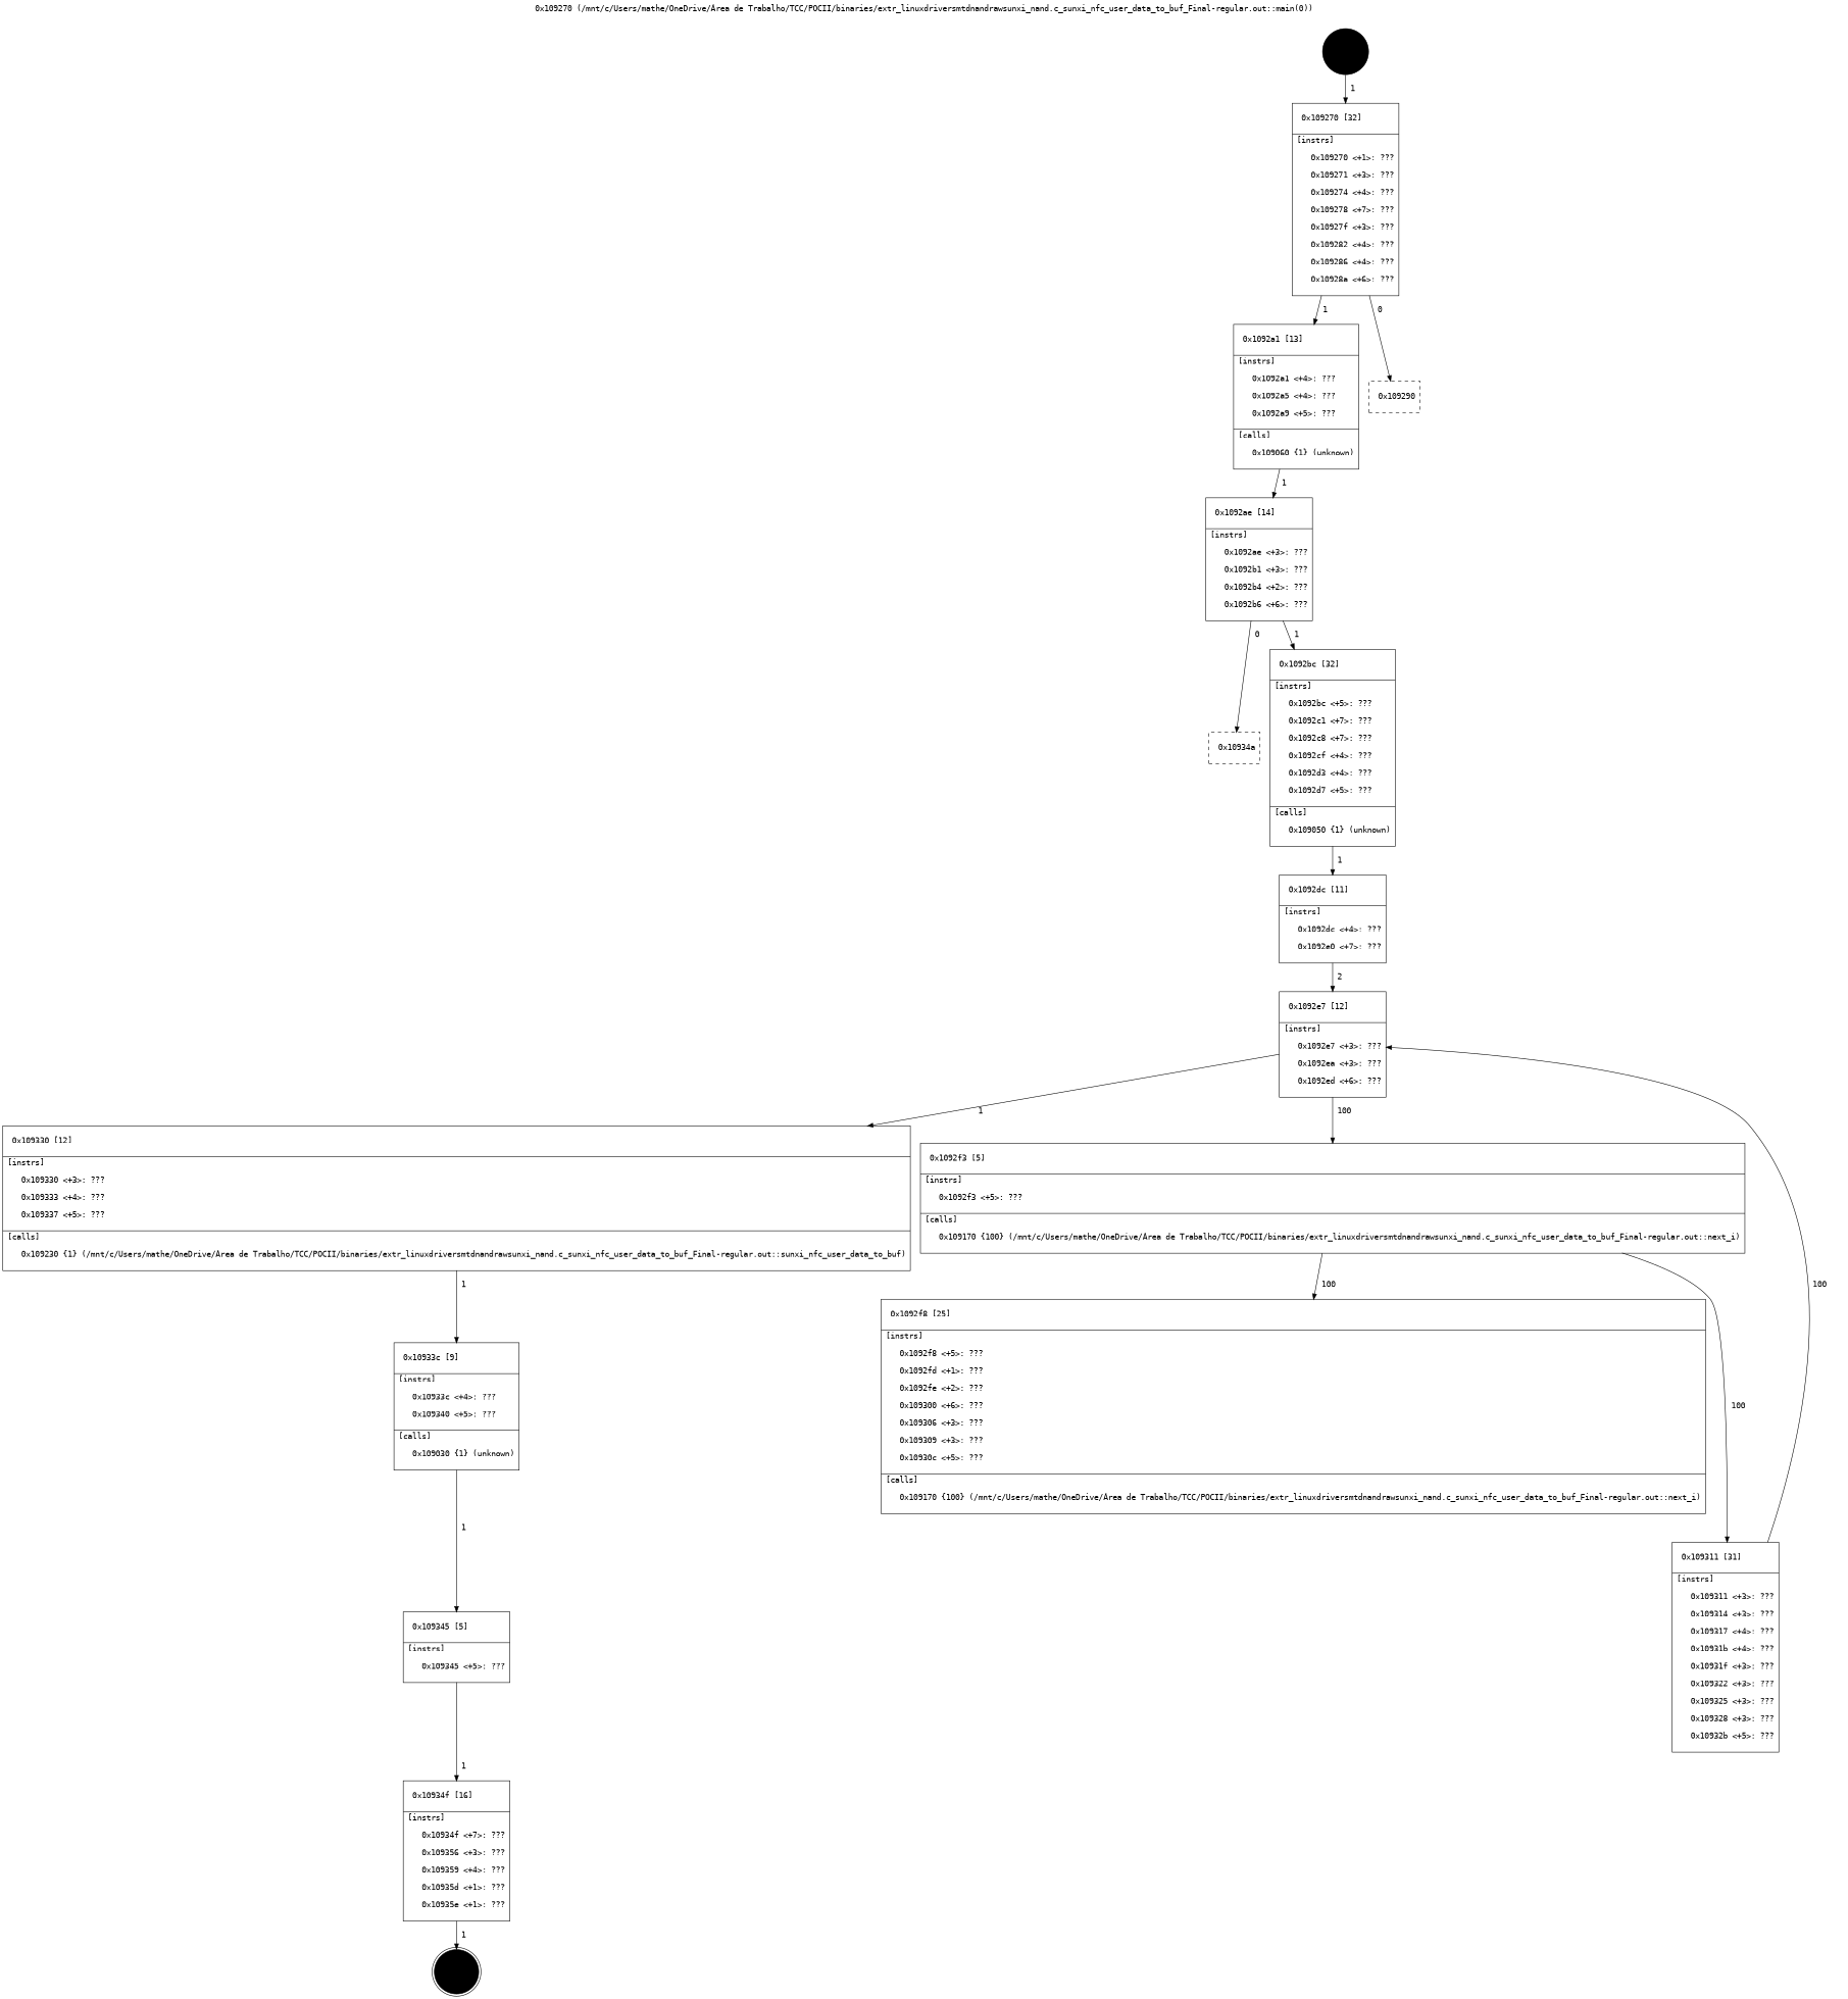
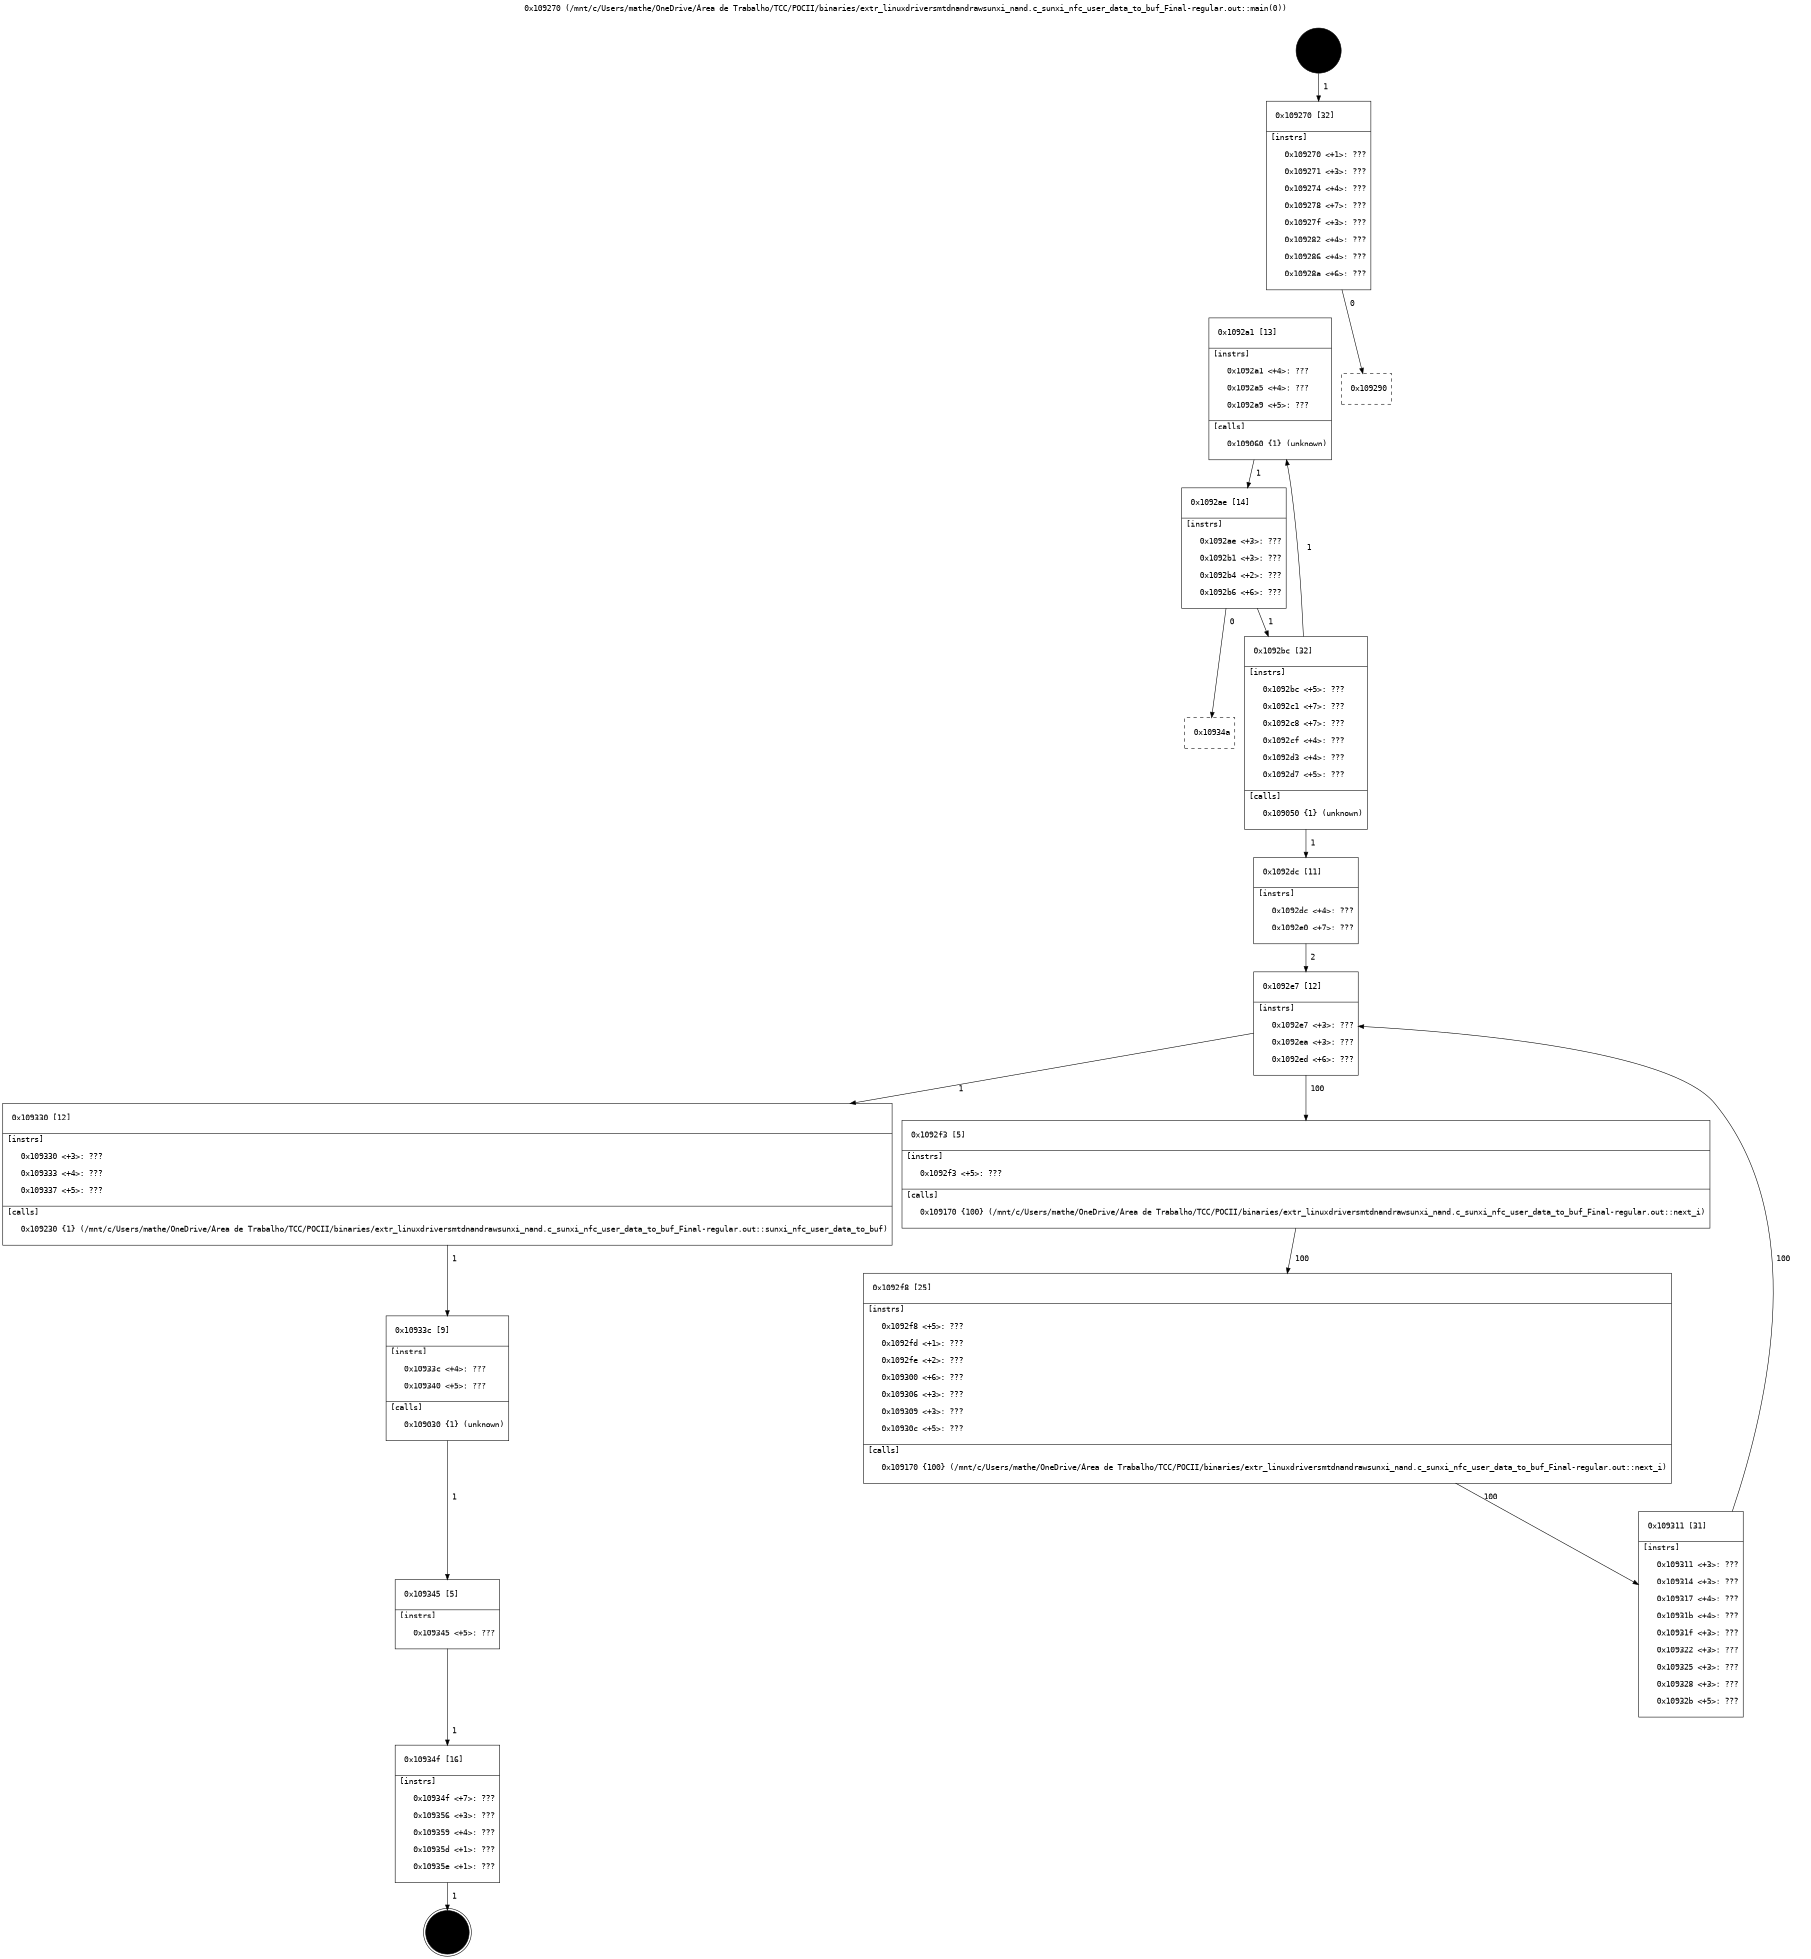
  digraph {
    fontname="DejaVu Sans Mono"
    label="0x109270 (/mnt/c/Users/mathe/OneDrive/Área de Trabalho/TCC/POCII/binaries/extr_linuxdriversmtdnandrawsunxi_nand.c_sunxi_nfc_user_data_to_buf_Final-regular.out::main(0))"
    labelloc=t
    node [fontname="DejaVu Sans Mono" shape=record]
    edge [fontname="DejaVu Sans Mono"]
    Entry [fillcolor=black height=0.3 shape=circle style=filled width=0.3]
    n2 [label="{\n     0x109270 [32]\l\n     | [instrs]\l\n     &nbsp;&nbsp;0x109270 \<+1\>: ???\l\n     &nbsp;&nbsp;0x109271 \<+3\>: ???\l\n     &nbsp;&nbsp;0x109274 \<+4\>: ???\l\n     &nbsp;&nbsp;0x109278 \<+7\>: ???\l\n     &nbsp;&nbsp;0x10927f \<+3\>: ???\l\n     &nbsp;&nbsp;0x109282 \<+4\>: ???\l\n     &nbsp;&nbsp;0x109286 \<+4\>: ???\l\n     &nbsp;&nbsp;0x10928a \<+6\>: ???\l\n  }"]
    n3 [label="{\n     0x1092a1 [13]\l\n     | [instrs]\l\n     &nbsp;&nbsp;0x1092a1 \<+4\>: ???\l\n     &nbsp;&nbsp;0x1092a5 \<+4\>: ???\l\n     &nbsp;&nbsp;0x1092a9 \<+5\>: ???\l\n     | [calls]\l\n     &nbsp;&nbsp;0x109060 \{1\} (unknown)\l\n  }"]
    n4 [label="{\n     0x109290\l\n  }" style=dashed]
    n5 [label="{\n     0x1092ae [14]\l\n     | [instrs]\l\n     &nbsp;&nbsp;0x1092ae \<+3\>: ???\l\n     &nbsp;&nbsp;0x1092b1 \<+3\>: ???\l\n     &nbsp;&nbsp;0x1092b4 \<+2\>: ???\l\n     &nbsp;&nbsp;0x1092b6 \<+6\>: ???\l\n  }"]
    n6 [label="{\n     0x10934a\l\n  }" style=dashed]
    n7 [label="{\n     0x1092bc [32]\l\n     | [instrs]\l\n     &nbsp;&nbsp;0x1092bc \<+5\>: ???\l\n     &nbsp;&nbsp;0x1092c1 \<+7\>: ???\l\n     &nbsp;&nbsp;0x1092c8 \<+7\>: ???\l\n     &nbsp;&nbsp;0x1092cf \<+4\>: ???\l\n     &nbsp;&nbsp;0x1092d3 \<+4\>: ???\l\n     &nbsp;&nbsp;0x1092d7 \<+5\>: ???\l\n     | [calls]\l\n     &nbsp;&nbsp;0x109050 \{1\} (unknown)\l\n  }"]
    n8 [label="{\n     0x1092dc [11]\l\n     | [instrs]\l\n     &nbsp;&nbsp;0x1092dc \<+4\>: ???\l\n     &nbsp;&nbsp;0x1092e0 \<+7\>: ???\l\n  }"]
    n9 [label="{\n     0x1092e7 [12]\l\n     | [instrs]\l\n     &nbsp;&nbsp;0x1092e7 \<+3\>: ???\l\n     &nbsp;&nbsp;0x1092ea \<+3\>: ???\l\n     &nbsp;&nbsp;0x1092ed \<+6\>: ???\l\n  }"]
    Exit [fillcolor=black height=0.3 peripheries=2 shape=circle style=filled width=0.3]
    n11 [label="{\n     0x109330 [12]\l\n     | [instrs]\l\n     &nbsp;&nbsp;0x109330 \<+3\>: ???\l\n     &nbsp;&nbsp;0x109333 \<+4\>: ???\l\n     &nbsp;&nbsp;0x109337 \<+5\>: ???\l\n     | [calls]\l\n     &nbsp;&nbsp;0x109230 \{1\} (/mnt/c/Users/mathe/OneDrive/Área de Trabalho/TCC/POCII/binaries/extr_linuxdriversmtdnandrawsunxi_nand.c_sunxi_nfc_user_data_to_buf_Final-regular.out::sunxi_nfc_user_data_to_buf)\l\n  }"]
    n12 [label="{\n     0x1092f3 [5]\l\n     | [instrs]\l\n     &nbsp;&nbsp;0x1092f3 \<+5\>: ???\l\n     | [calls]\l\n     &nbsp;&nbsp;0x109170 \{100\} (/mnt/c/Users/mathe/OneDrive/Área de Trabalho/TCC/POCII/binaries/extr_linuxdriversmtdnandrawsunxi_nand.c_sunxi_nfc_user_data_to_buf_Final-regular.out::next_i)\l\n  }"]
    n13 [label="{\n     0x10933c [9]\l\n     | [instrs]\l\n     &nbsp;&nbsp;0x10933c \<+4\>: ???\l\n     &nbsp;&nbsp;0x109340 \<+5\>: ???\l\n     | [calls]\l\n     &nbsp;&nbsp;0x109030 \{1\} (unknown)\l\n  }"]
    n14 [label="{\n     0x1092f8 [25]\l\n     | [instrs]\l\n     &nbsp;&nbsp;0x1092f8 \<+5\>: ???\l\n     &nbsp;&nbsp;0x1092fd \<+1\>: ???\l\n     &nbsp;&nbsp;0x1092fe \<+2\>: ???\l\n     &nbsp;&nbsp;0x109300 \<+6\>: ???\l\n     &nbsp;&nbsp;0x109306 \<+3\>: ???\l\n     &nbsp;&nbsp;0x109309 \<+3\>: ???\l\n     &nbsp;&nbsp;0x10930c \<+5\>: ???\l\n     | [calls]\l\n     &nbsp;&nbsp;0x109170 \{100\} (/mnt/c/Users/mathe/OneDrive/Área de Trabalho/TCC/POCII/binaries/extr_linuxdriversmtdnandrawsunxi_nand.c_sunxi_nfc_user_data_to_buf_Final-regular.out::next_i)\l\n  }"]
    n15 [label="{\n     0x109345 [5]\l\n     | [instrs]\l\n     &nbsp;&nbsp;0x109345 \<+5\>: ???\l\n  }"]
    n16 [label="{\n     0x109311 [31]\l\n     | [instrs]\l\n     &nbsp;&nbsp;0x109311 \<+3\>: ???\l\n     &nbsp;&nbsp;0x109314 \<+3\>: ???\l\n     &nbsp;&nbsp;0x109317 \<+4\>: ???\l\n     &nbsp;&nbsp;0x10931b \<+4\>: ???\l\n     &nbsp;&nbsp;0x10931f \<+3\>: ???\l\n     &nbsp;&nbsp;0x109322 \<+3\>: ???\l\n     &nbsp;&nbsp;0x109325 \<+3\>: ???\l\n     &nbsp;&nbsp;0x109328 \<+3\>: ???\l\n     &nbsp;&nbsp;0x10932b \<+5\>: ???\l\n  }"]
    n17 [label="{\n     0x10934f [16]\l\n     | [instrs]\l\n     &nbsp;&nbsp;0x10934f \<+7\>: ???\l\n     &nbsp;&nbsp;0x109356 \<+3\>: ???\l\n     &nbsp;&nbsp;0x109359 \<+4\>: ???\l\n     &nbsp;&nbsp;0x10935d \<+1\>: ???\l\n     &nbsp;&nbsp;0x10935e \<+1\>: ???\l\n  }"]
    Entry -> n2 [label=" 1"]
-   n2 -> n3 [label=" 1"]
+   n7 -> n3 [label=" 1"]
    n2 -> n4 [label=" 0"]
    n3 -> n5 [label=" 1"]
    n5 -> n6 [label=" 0"]
    n5 -> n7 [label=" 1"]
    n7 -> n8 [label=" 1"]
    n8 -> n9 [label=" 2"]
    n9 -> n11 [label=" 1"]
    n9 -> n12 [label=" 100"]
    n11 -> n13 [label=" 1"]
    n12 -> n14 [label=" 100"]
    n13 -> n15 [label=" 1"]
-   n12 -> n16 [label=" 100"]
+   n14 -> n16 [label=" 100"]
    n15 -> n17 [label=" 1"]
    n16 -> n9 [label=" 100"]
    n17 -> Exit [label=" 1"]
  }
